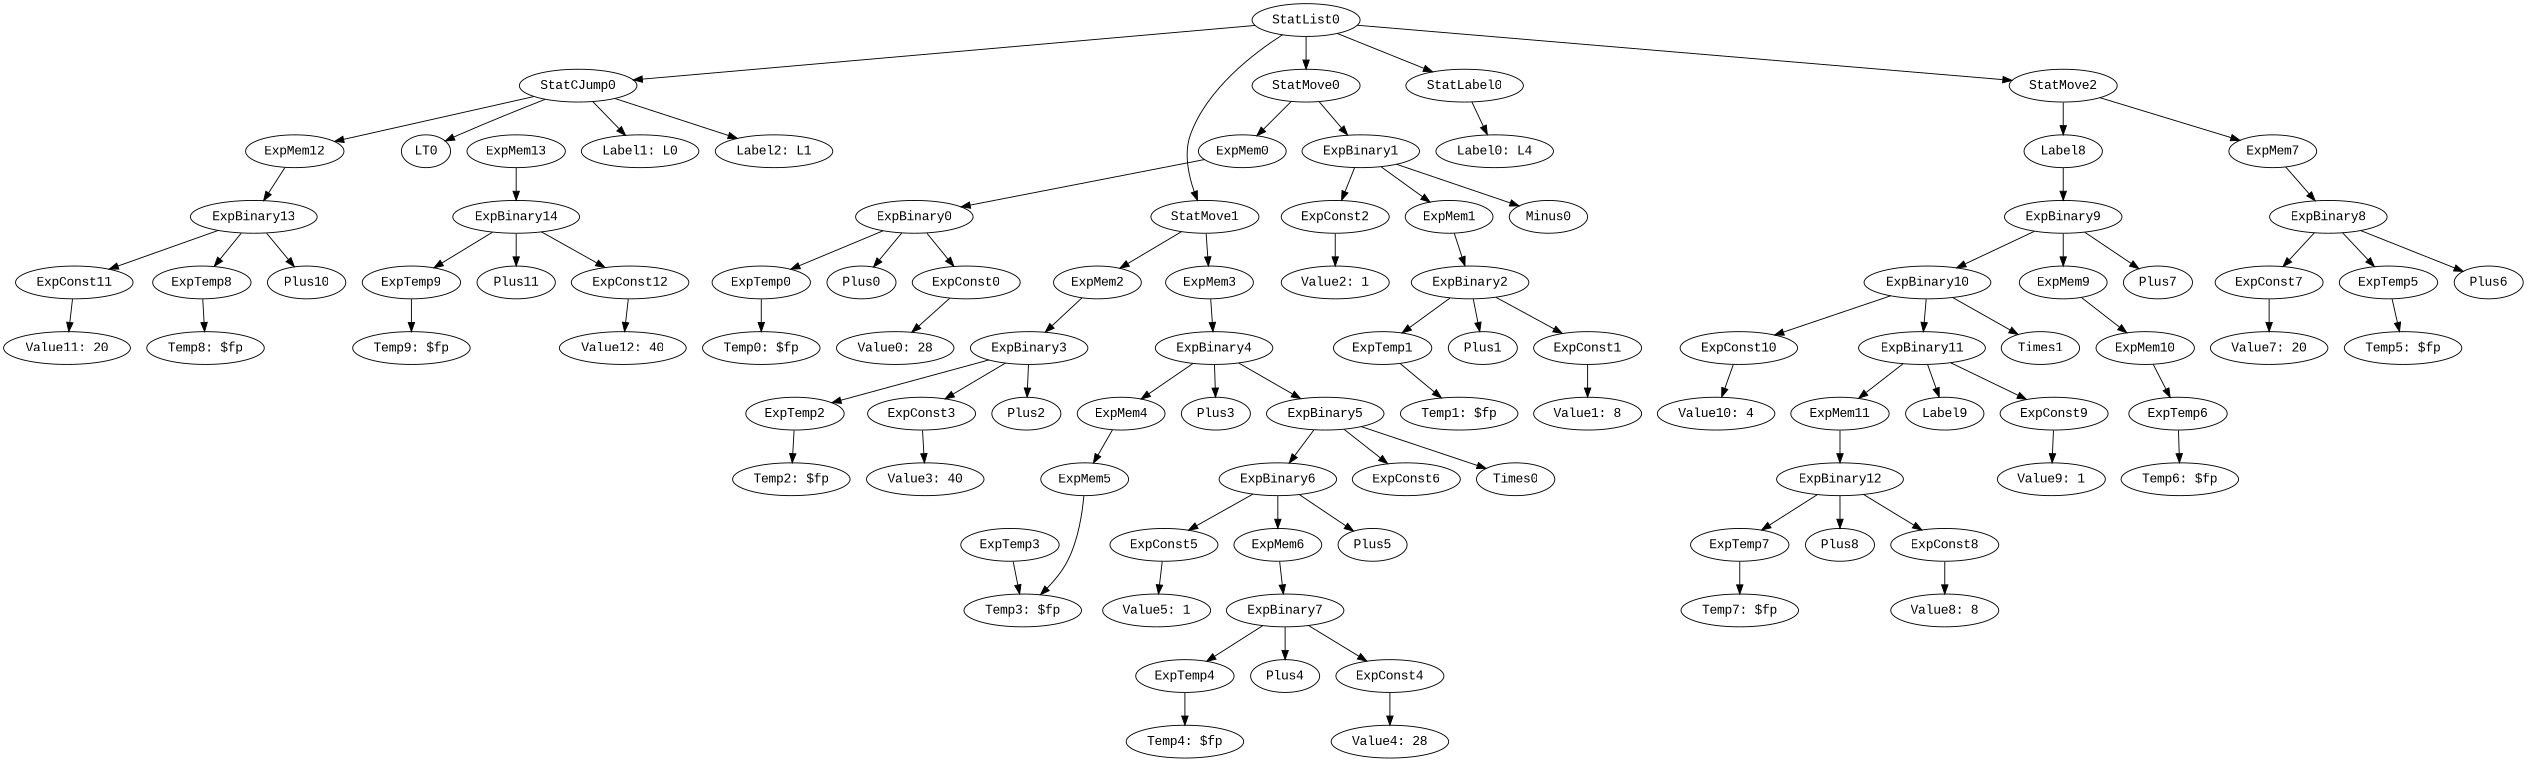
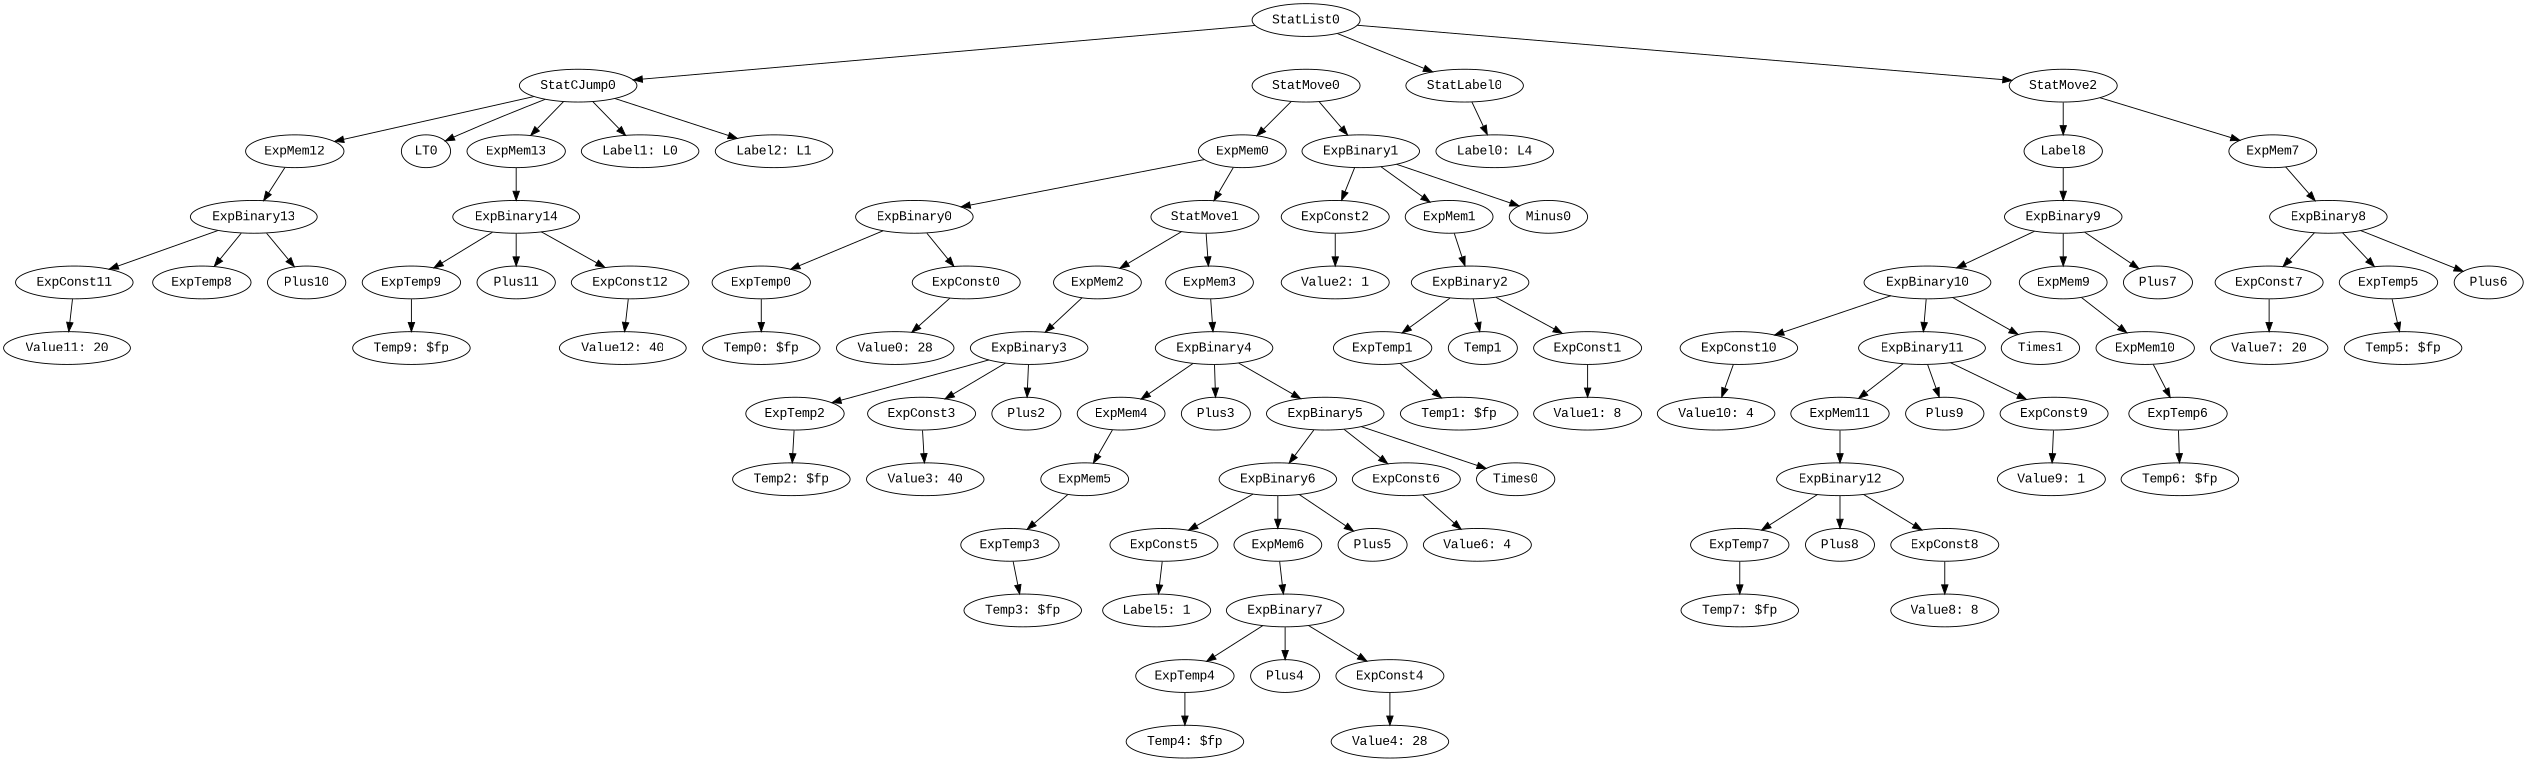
  digraph {
    fontname="Liberation Mono"
    ordering=out
    node [fontname="Liberation Mono"]
    edge [fontname="Liberation Mono"]
    ExpBinary14
    ExpTemp9
    Plus11
    ExpConst12
    "Temp9: $fp"
    "Value12: 40"
    ExpMem12
    ExpBinary13
    ExpConst11
    ExpTemp8
    Plus10
    "Value11: 20"
-   "Temp8: $fp"
    StatCJump0
    LT0
    ExpMem13
    "Label1: L0"
    "Label2: L1"
    n19 [label=Label8]
    ExpBinary9
    ExpBinary10
    ExpMem9
    Plus7
    ExpConst10
    ExpBinary11
    Times1
    ExpMem10
    "Value10: 4"
    ExpMem11
-   Plus9 [label=Label9]
+   Plus9
    ExpConst9
    ExpBinary12
    "Value9: 1"
    ExpMem4
    ExpMem5
    ExpTemp3
    "Temp3: $fp"
    ExpBinary0
    ExpTemp0
-   Plus0
    ExpConst0
    "Temp0: $fp"
    "Value0: 28"
    StatMove1
    ExpMem2
    ExpMem3
    ExpBinary3
    ExpBinary4
    ExpTemp2
    ExpConst3
    Plus2
    Plus3
    ExpBinary5
    "Temp2: $fp"
    "Value3: 40"
    ExpConst7
    "Value7: 20"
    StatMove0
    ExpMem0
    ExpBinary1
    ExpConst2
    ExpMem1
    Minus0
    "Value2: 1"
    ExpBinary2
    ExpConst5
-   "Value5: 1"
+   "Value5: 1" [label="Label5: 1"]
    ExpMem7
    ExpBinary8
    ExpTemp5
    Plus6
    "Temp5: $fp"
    StatList0
    StatLabel0
    StatMove2
    "Label0: L4"
    ExpTemp1
-   Plus1
+   Plus1 [label=Temp1]
    ExpConst1
    "Temp1: $fp"
    "Value1: 8"
    ExpBinary6
    ExpConst6
    Times0
    ExpMem6
    Plus5
+   "Value6: 4"
    ExpTemp7
    Plus8
    ExpConst8
    "Temp7: $fp"
    "Value8: 8"
    ExpBinary7
    ExpTemp4
    Plus4
    ExpConst4
    "Temp4: $fp"
    "Value4: 28"
    ExpTemp6
    "Temp6: $fp"
    ExpBinary14 -> ExpTemp9
    ExpBinary14 -> Plus11
    ExpBinary14 -> ExpConst12
    ExpTemp9 -> "Temp9: $fp"
    ExpConst12 -> "Value12: 40"
    ExpMem12 -> ExpBinary13
    ExpBinary13 -> ExpConst11
    ExpBinary13 -> ExpTemp8
    ExpBinary13 -> Plus10
    ExpConst11 -> "Value11: 20"
-   ExpTemp8 -> "Temp8: $fp"
    StatCJump0 -> ExpMem12
    StatCJump0 -> LT0
+   StatCJump0 -> ExpMem13
    StatCJump0 -> "Label1: L0"
    StatCJump0 -> "Label2: L1"
    ExpMem13 -> ExpBinary14
    n19 -> ExpBinary9
    ExpBinary9 -> ExpBinary10
    ExpBinary9 -> ExpMem9
    ExpBinary9 -> Plus7
    ExpBinary10 -> ExpConst10
    ExpBinary10 -> ExpBinary11
    ExpBinary10 -> Times1
    ExpMem9 -> ExpMem10
    ExpConst10 -> "Value10: 4"
    ExpBinary11 -> ExpMem11
    ExpBinary11 -> Plus9
    ExpBinary11 -> ExpConst9
    ExpMem10 -> ExpTemp6
    ExpMem11 -> ExpBinary12
    ExpConst9 -> "Value9: 1"
    ExpBinary12 -> ExpTemp7
    ExpBinary12 -> Plus8
    ExpBinary12 -> ExpConst8
    ExpMem4 -> ExpMem5
-   ExpMem5 -> "Temp3: $fp"
+   ExpMem5 -> ExpTemp3
    ExpTemp3 -> "Temp3: $fp"
    ExpBinary0 -> ExpTemp0
-   ExpBinary0 -> Plus0
    ExpBinary0 -> ExpConst0
    ExpTemp0 -> "Temp0: $fp"
    ExpConst0 -> "Value0: 28"
    StatMove1 -> ExpMem2
    StatMove1 -> ExpMem3
    ExpMem2 -> ExpBinary3
    ExpMem3 -> ExpBinary4
    ExpBinary3 -> ExpTemp2
    ExpBinary3 -> ExpConst3
    ExpBinary3 -> Plus2
    ExpBinary4 -> ExpMem4
    ExpBinary4 -> Plus3
    ExpBinary4 -> ExpBinary5
    ExpTemp2 -> "Temp2: $fp"
    ExpConst3 -> "Value3: 40"
    ExpBinary5 -> ExpBinary6
    ExpBinary5 -> ExpConst6
    ExpBinary5 -> Times0
    ExpConst7 -> "Value7: 20"
    StatMove0 -> ExpMem0
    StatMove0 -> ExpBinary1
    ExpMem0 -> ExpBinary0
    ExpBinary1 -> ExpConst2
    ExpBinary1 -> ExpMem1
    ExpBinary1 -> Minus0
    ExpConst2 -> "Value2: 1"
    ExpMem1 -> ExpBinary2
    ExpBinary2 -> ExpTemp1
    ExpBinary2 -> Plus1
    ExpBinary2 -> ExpConst1
    ExpConst5 -> "Value5: 1"
    ExpMem7 -> ExpBinary8
    ExpBinary8 -> ExpConst7
    ExpBinary8 -> ExpTemp5
    ExpBinary8 -> Plus6
    ExpTemp5 -> "Temp5: $fp"
    StatList0 -> StatCJump0
-   StatList0 -> StatMove1
-   StatList0 -> StatMove0
+   ExpMem0 -> StatMove1
    StatList0 -> StatLabel0
    StatList0 -> StatMove2
    StatLabel0 -> "Label0: L4"
    StatMove2 -> n19
    StatMove2 -> ExpMem7
    ExpTemp1 -> "Temp1: $fp"
    ExpConst1 -> "Value1: 8"
    ExpBinary6 -> ExpConst5
    ExpBinary6 -> ExpMem6
    ExpBinary6 -> Plus5
+   ExpConst6 -> "Value6: 4"
    ExpMem6 -> ExpBinary7
    ExpTemp7 -> "Temp7: $fp"
    ExpConst8 -> "Value8: 8"
    ExpBinary7 -> ExpTemp4
    ExpBinary7 -> Plus4
    ExpBinary7 -> ExpConst4
    ExpTemp4 -> "Temp4: $fp"
    ExpConst4 -> "Value4: 28"
    ExpTemp6 -> "Temp6: $fp"
  }
